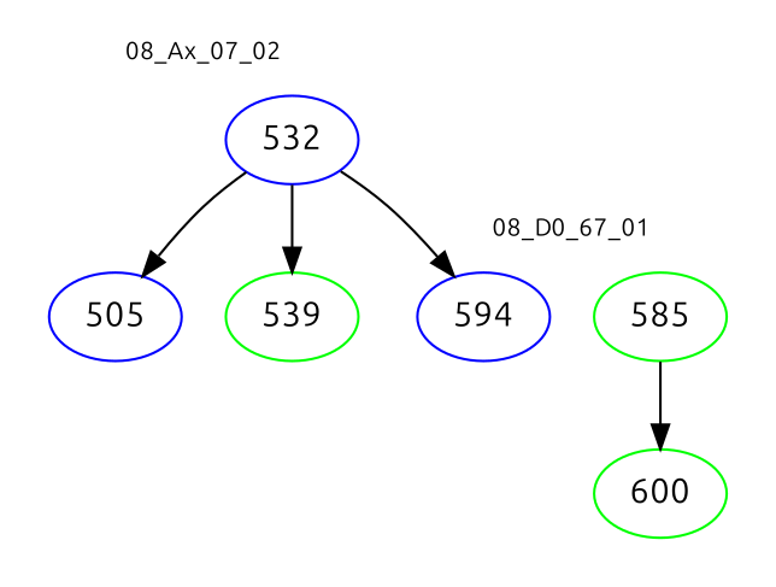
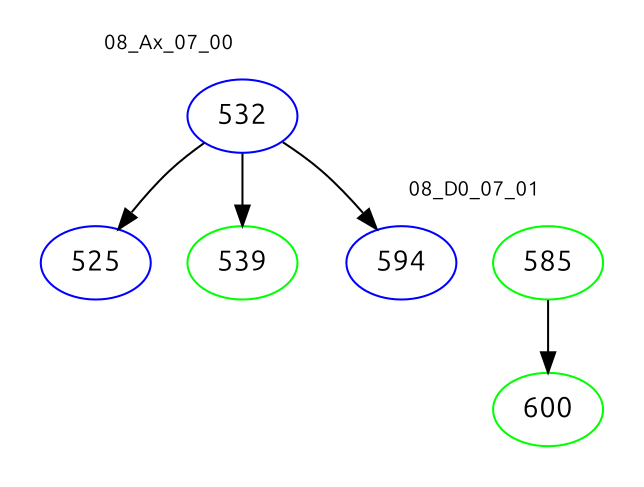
  digraph {
    fontname=Ubuntu
    node [color=blue fontname=Ubuntu]
    edge [color=black fontname=Ubuntu]
    n1 [label=532]
-   n2 [label=505]
+   n2 [label=525]
    n3 [color=green label=539]
    n4 [color=green label=585]
    n5 [label=594]
    n6 [color=green label=600]
    subgraph cluster_1 {
      color=white
      fontsize=10
-     label="08_Ax_07_02"
+     label="08_Ax_07_00"
      n1
      n2
      n3
    }
    subgraph cluster_2 {
      color=white
      fontsize=10
-     label="08_D0_67_01"
+     label="08_D0_07_01"
      n4
      n5
      n6
    }
    n1 -> n2
    n1 -> n3
    n1 -> n5
    n4 -> n6
  }
